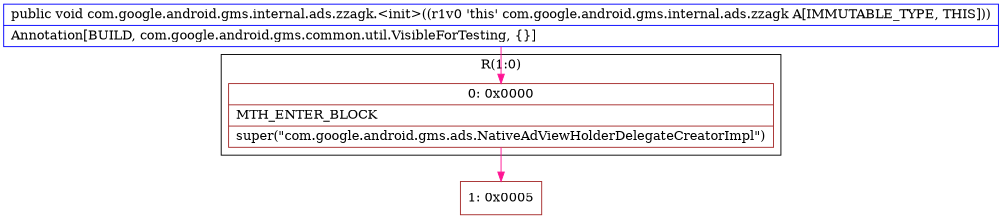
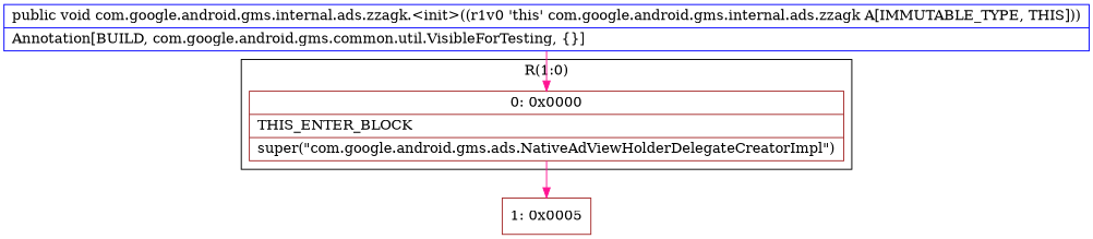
  digraph {
    node [color=brown shape=record]
    edge [color=deeppink]
-   n1 [label="{0\:\ 0x0000|MTH_ENTER_BLOCK\l|super(\"com.google.android.gms.ads.NativeAdViewHolderDelegateCreatorImpl\")\l}"]
+   n1 [label="{0\:\ 0x0000|THIS_ENTER_BLOCK\l|super(\"com.google.android.gms.ads.NativeAdViewHolderDelegateCreatorImpl\")\l}"]
    n2 [label="{1\:\ 0x0005}"]
    n3 [label="{public void com.google.android.gms.internal.ads.zzagk.\<init\>((r1v0 'this' com.google.android.gms.internal.ads.zzagk A[IMMUTABLE_TYPE, THIS]))  | Annotation[BUILD, com.google.android.gms.common.util.VisibleForTesting, \{\}]\l}" color=blue]
    subgraph cluster_1 {
      label="R(1:0)"
      n1
    }
    n1 -> n2
    n3 -> n1
  }
